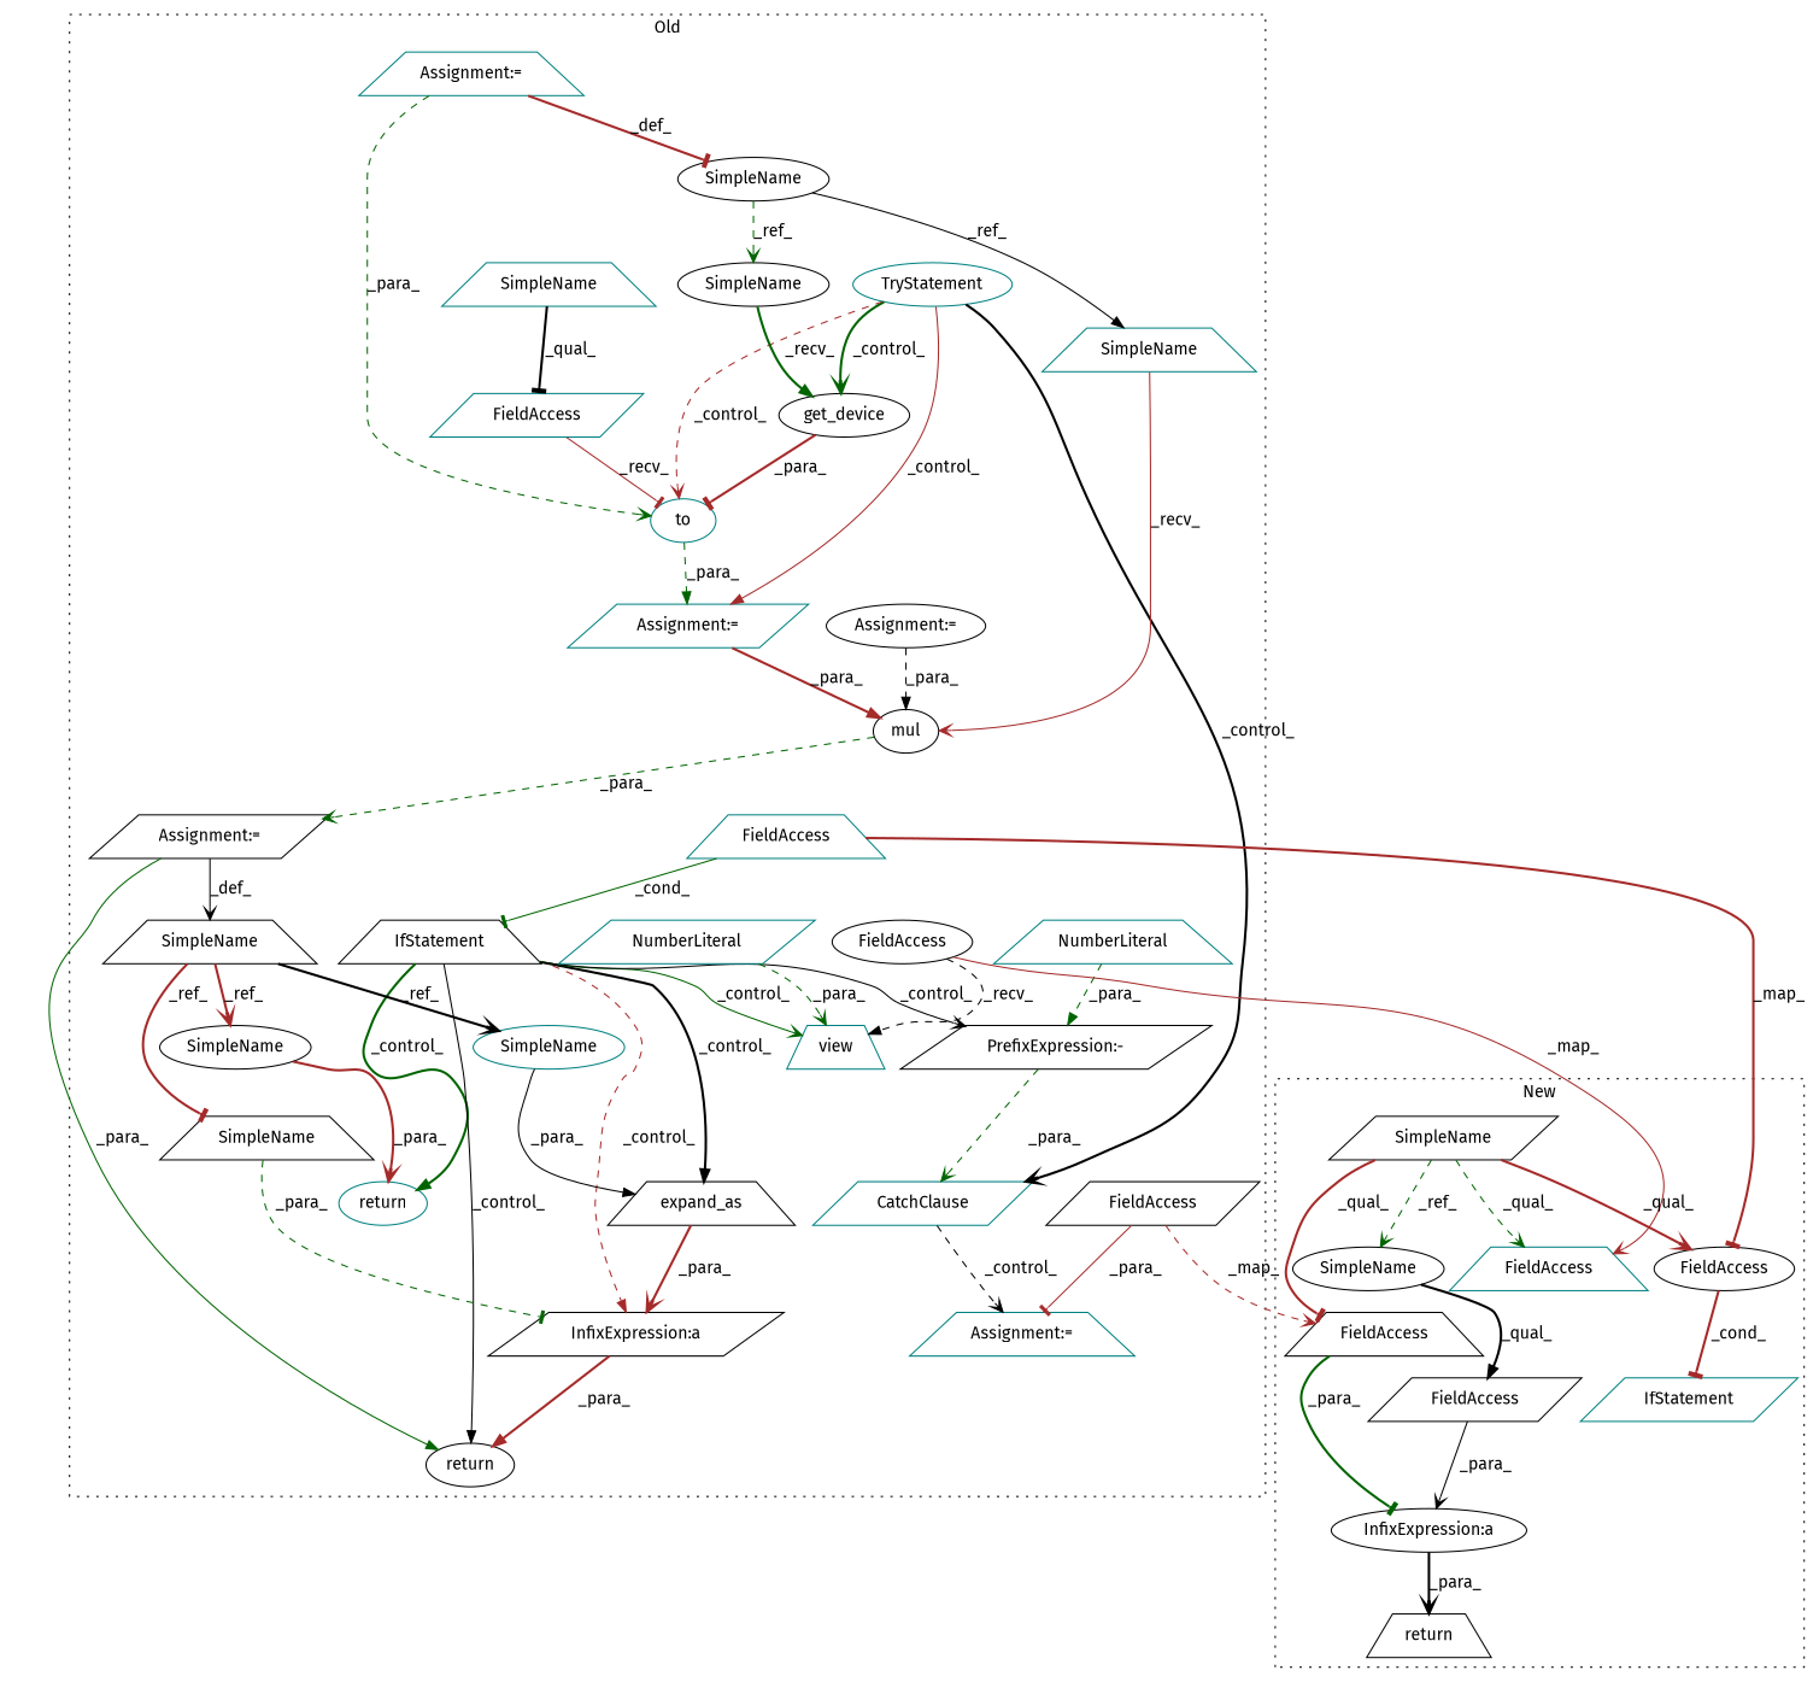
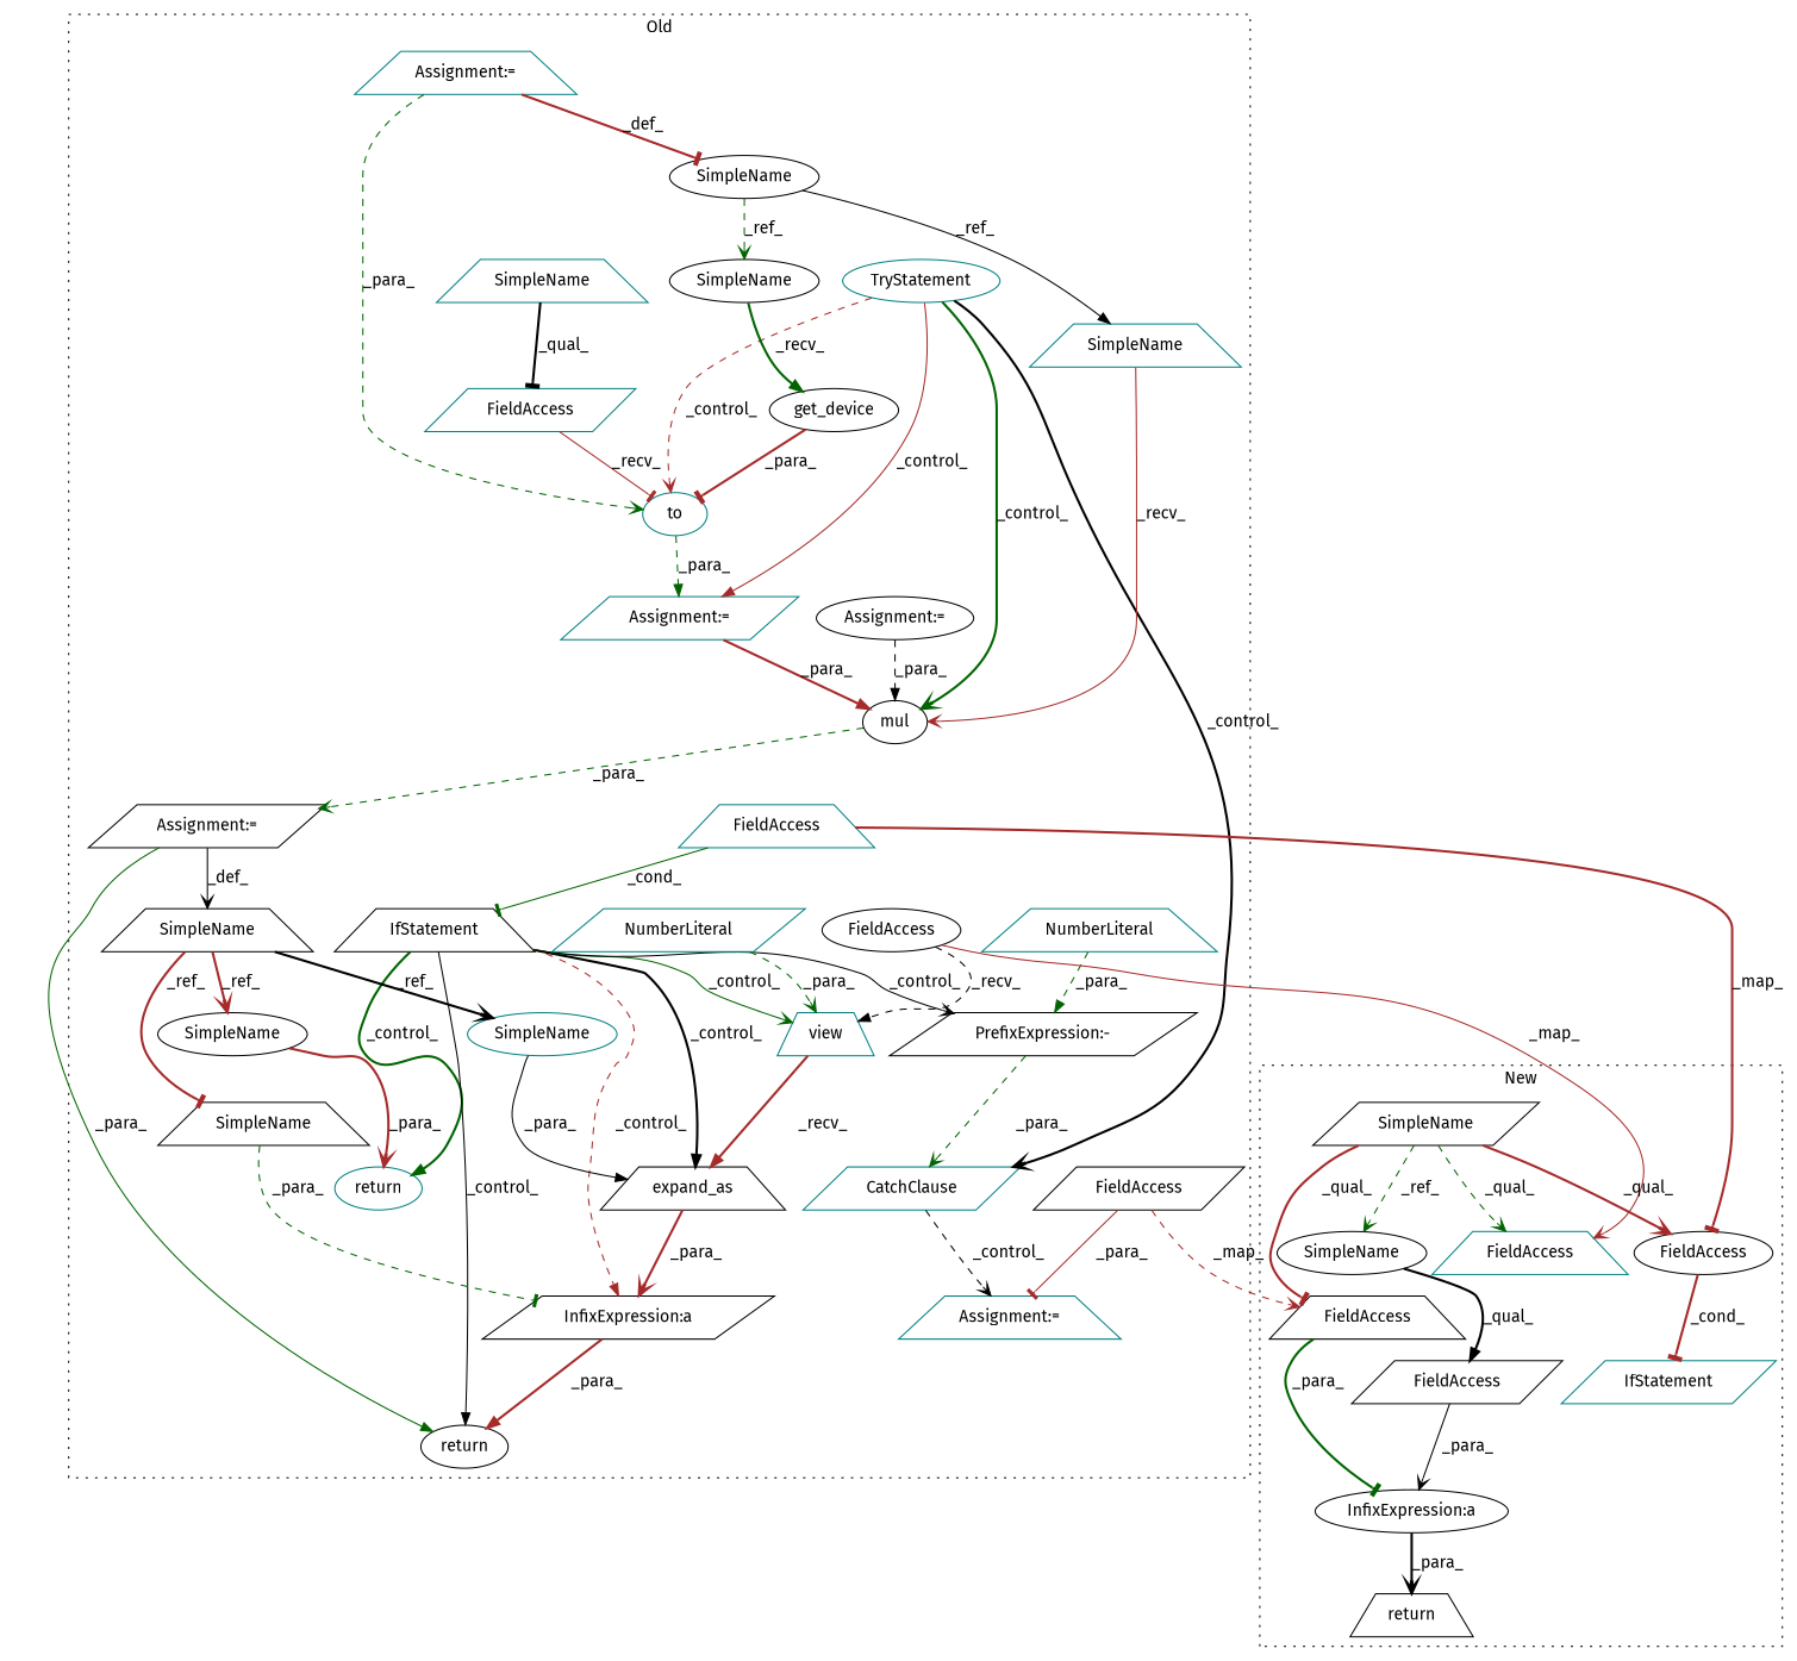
  digraph {
    fontname="Fira Sans"
    node [a=42 color=black fontname="Fira Sans" l=1 s=2495 shape=ellipse]
    edge [arrowhead=vee color=brown fontname="Fira Sans" style=bold]
    n1 [a=32 l="10,1" label=expand_as s="2740,2751" shape=trapezium]
    n2 [a=25 l="4,2" label=IfStatement s="2676,2693" shape=trapezium]
    n3 [a=41 color=teal l=7 label=return s=2765]
    n4 [a=32 l="4,1" label=mul s="2655,2668"]
    n5 [a=27 l=3 label="InfixExpression:a" s=2712 shape=parallelogram]
    n6 [a=32 l=12 label=get_device s=2540]
    n7 [a=32 color=teal l="5,1" label=view s="2725,2738" shape=trapezium]
    n8 [a=34 color=teal label=NumberLiteral s=2730 shape=parallelogram]
    n9 [a=54 color=teal l=4 label=TryStatement s=2502]
    n10 [label=SimpleName s=2639 shape=trapezium]
    n11 [label=SimpleName]
    n12 [a=32 color=teal l="3,1" label=to s="2535,2552"]
    n13 [a=22 color=teal l=10 label=FieldAccess s=2524 shape=parallelogram]
    n14 [a=12 color=teal l="11,2" label=CatchClause s="2562,2597" shape=parallelogram]
    n15 [a=7 color=teal label="Assignment:=" s=2523 shape=parallelogram]
    n16 [a=38 label="PrefixExpression:-" s=2732 shape=parallelogram]
    n17 [a=34 color=teal label=NumberLiteral s=2733 shape=trapezium]
    n18 [a=7 l=9 label="Assignment:=" s=2476]
    n19 [a=22 color=teal l=13 label=FieldAccess s=2680 shape=trapezium]
    n20 [a=7 label="Assignment:=" s=2640 shape=parallelogram]
    n21 [a=7 color=teal label="Assignment:=" s=2616 shape=trapezium]
    n22 [a=7 color=teal label="Assignment:=" shape=trapezium]
    n23 [a=41 l=7 label=return s=2703]
    n24 [a=22 l=10 label=FieldAccess s=2617 shape=parallelogram]
    n25 [a=22 l=9 label=FieldAccess s=2715]
    n26 [label=SimpleName s=2772]
    n27 [label=SimpleName s=2711 shape=trapezium]
    n28 [color=teal label=SimpleName s=2750]
    n29 [label=SimpleName s=2538]
    n30 [color=teal label=SimpleName s=2653 shape=trapezium]
    n31 [color=teal l=4 label=SimpleName s=2524 shape=trapezium]
    n32 [a=25 color=teal l=3 label=IfStatement s=2224 shape=parallelogram]
    n33 [l=4 label=SimpleName s=2141 shape=parallelogram]
    n34 [a=22 l=13 label=FieldAccess s=2211]
    n35 [a=22 l=11 label=FieldAccess s=2186 shape=parallelogram]
    n36 [a=27 l=3 label="InfixExpression:a" s=2197]
    n37 [a=41 l=7 label=return s=2160 shape=trapezium]
    n38 [a=22 l=10 label=FieldAccess s=2200 shape=trapezium]
    n39 [a=22 color=teal l=9 label=FieldAccess s=2227 shape=trapezium]
    n40 [l=4 label=SimpleName s=2186]
    subgraph cluster_1 {
      label=Old
      style=dotted
      n1
      n2
      n3
      n4
      n5
      n6
      n7
      n8
      n9
      n10
      n11
      n12
      n13
      n14
      n15
      n16
      n17
      n18
      n19
      n20
      n21
      n22
      n23
      n24
      n25
      n26
      n27
      n28
      n29
      n30
      n31
    }
    subgraph cluster_2 {
      label=New
      style=dotted
      n32
      n33
      n34
      n35
      n36
      n37
      n38
      n39
      n40
    }
    n1 -> n5 [label=_para_]
    n2 -> n1 [arrowhead=normal color=black label=_control_]
    n2 -> n3 [arrowhead=normal color=darkgreen label=_control_]
    n2 -> n5 [arrowhead=normal label=_control_ style=dashed]
    n2 -> n7 [color=darkgreen label=_control_ style=solid]
    n2 -> n16 [color=black label=_control_ style=solid]
    n2 -> n23 [arrowhead=normal color=black label=_control_ style=solid]
    n4 -> n20 [color=darkgreen label=_para_ style=dashed]
    n5 -> n23 [arrowhead=normal label=_para_]
    n6 -> n12 [arrowhead=tee label=_para_]
+   n7 -> n1 [arrowhead=normal label=_recv_]
    n8 -> n7 [color=darkgreen label=_para_ style=dashed]
-   n9 -> n6 [color=darkgreen label=_control_]
+   n9 -> n4 [color=darkgreen label=_control_]
    n9 -> n12 [label=_control_ style=dashed]
    n9 -> n14 [color=black label=_control_]
    n9 -> n15 [arrowhead=normal label=_control_ style=solid]
    n10 -> n26 [label=_ref_]
    n10 -> n27 [arrowhead=tee label=_ref_]
    n10 -> n28 [color=black label=_ref_]
    n11 -> n29 [color=darkgreen label=_ref_ style=dashed]
    n11 -> n30 [arrowhead=normal color=black label=_ref_ style=solid]
    n12 -> n15 [arrowhead=normal color=darkgreen label=_para_ style=dashed]
    n13 -> n12 [arrowhead=tee label=_recv_ style=solid]
    n14 -> n21 [color=black label=_control_ style=dashed]
    n15 -> n4 [arrowhead=normal label=_para_]
    n16 -> n14 [color=darkgreen label=_para_ style=dashed]
    n17 -> n16 [arrowhead=normal color=darkgreen label=_para_ style=dashed]
    n18 -> n4 [arrowhead=normal color=black label=_para_ style=dashed]
    n19 -> n2 [arrowhead=tee color=darkgreen label=_cond_ style=solid]
    n19 -> n34 [arrowhead=tee label=_map_]
    n20 -> n10 [color=black label=_def_ style=solid]
    n20 -> n23 [arrowhead=normal color=darkgreen label=_para_ style=solid]
    n22 -> n11 [arrowhead=tee label=_def_]
    n22 -> n12 [color=darkgreen label=_para_ style=dashed]
    n24 -> n21 [arrowhead=tee label=_para_ style=solid]
    n24 -> n38 [label=_map_ style=dashed]
    n25 -> n7 [arrowhead=normal color=black label=_recv_ style=dashed]
    n25 -> n39 [label=_map_ style=solid]
    n26 -> n3 [label=_para_]
    n27 -> n5 [arrowhead=tee color=darkgreen label=_para_ style=dashed]
    n28 -> n1 [arrowhead=normal color=black label=_para_ style=solid]
    n29 -> n6 [arrowhead=normal color=darkgreen label=_recv_]
    n30 -> n4 [label=_recv_ style=solid]
    n31 -> n13 [arrowhead=tee color=black label=_qual_]
    n33 -> n34 [label=_qual_]
    n33 -> n38 [arrowhead=tee label=_qual_]
    n33 -> n39 [color=darkgreen label=_qual_ style=dashed]
    n33 -> n40 [color=darkgreen label=_ref_ style=dashed]
    n34 -> n32 [arrowhead=tee label=_cond_]
    n35 -> n36 [color=black label=_para_ style=solid]
    n36 -> n37 [color=black label=_para_]
    n38 -> n36 [arrowhead=tee color=darkgreen label=_para_]
    n40 -> n35 [arrowhead=normal color=black label=_qual_]
  }
